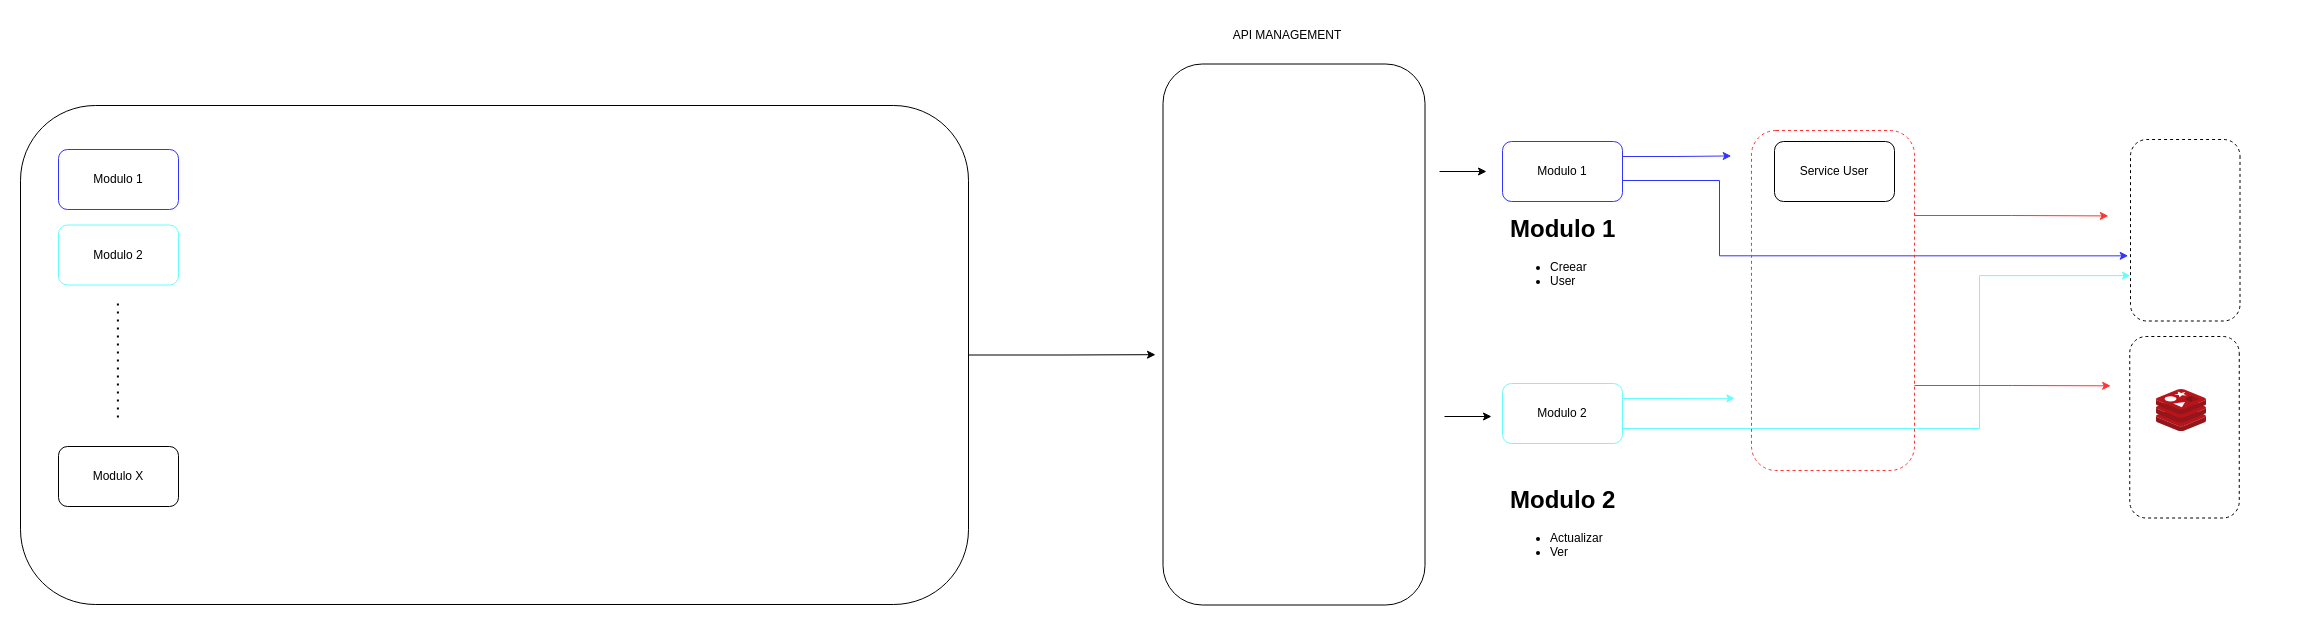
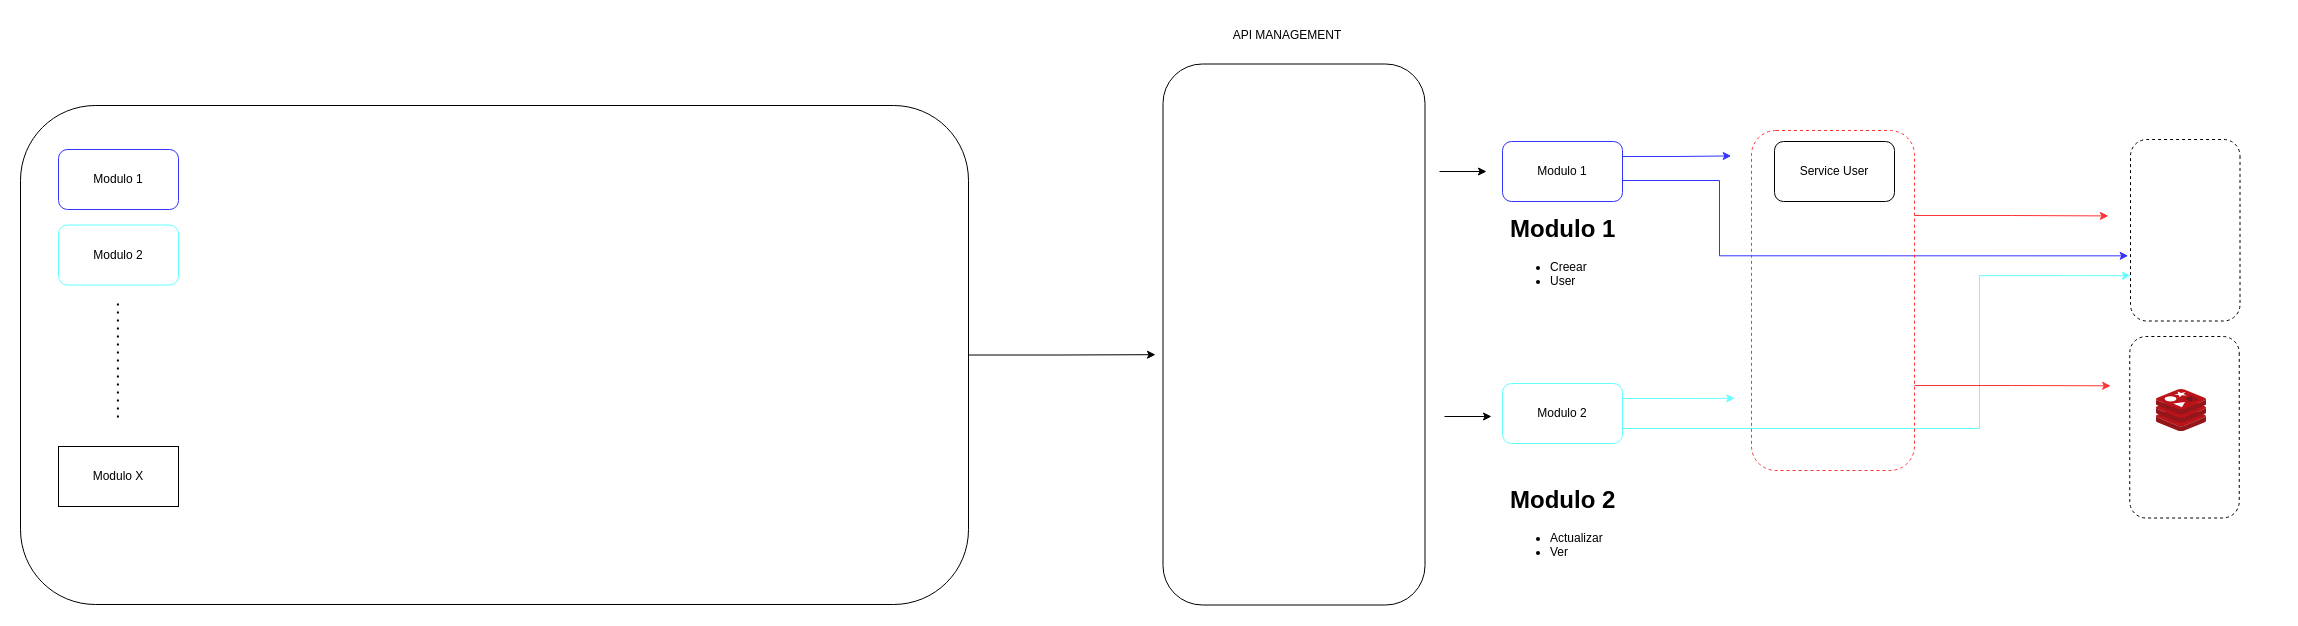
  <mxCell id="0" />
  <mxCell id="1" parent="0" />
  <mxCell id="2" style="edgeStyle=orthogonalEdgeStyle;rounded=0;orthogonalLoop=1;jettySize=auto;html=1;exitX=1;exitY=0.25;exitDx=0;exitDy=0;strokeColor=#3333FF;" edge="1" parent="1" source="4"><mxGeometry relative="1" as="geometry"><mxPoint x="1730.714" y="155.429" as="targetPoint" /></mxGeometry></mxCell>
  <mxCell id="3" style="edgeStyle=orthogonalEdgeStyle;rounded=0;orthogonalLoop=1;jettySize=auto;html=1;exitX=1;exitY=0.5;exitDx=0;exitDy=0;entryX=0.641;entryY=1.021;entryDx=0;entryDy=0;entryPerimeter=0;strokeColor=#3333FF;" edge="1" parent="1" source="4" target="16"><mxGeometry relative="1" as="geometry"><mxPoint x="1719.333" y="248.667" as="targetPoint" /><Array as="points"><mxPoint x="1622" y="180" /><mxPoint x="1719" y="180" /><mxPoint x="1719" y="255" /></Array></mxGeometry></mxCell>
  <mxCell id="4" value="Modulo 1" style="rounded=1;whiteSpace=wrap;html=1;fillColor=#FFFFFF;strokeColor=#3333FF;" vertex="1" parent="1"><mxGeometry x="1502" y="141" width="120" height="60" as="geometry" /></mxCell>
  <mxCell id="5" style="edgeStyle=orthogonalEdgeStyle;rounded=0;orthogonalLoop=1;jettySize=auto;html=1;exitX=1;exitY=0.25;exitDx=0;exitDy=0;strokeColor=#66FFFF;" edge="1" parent="1" source="7"><mxGeometry relative="1" as="geometry"><mxPoint x="1734.333" y="397.833" as="targetPoint" /></mxGeometry></mxCell>
  <mxCell id="6" style="edgeStyle=orthogonalEdgeStyle;rounded=0;orthogonalLoop=1;jettySize=auto;html=1;exitX=1;exitY=0.75;exitDx=0;exitDy=0;entryX=0.75;entryY=1;entryDx=0;entryDy=0;strokeColor=#66FFFF;" edge="1" parent="1" source="7" target="16"><mxGeometry relative="1" as="geometry"><Array as="points"><mxPoint x="1979" y="428" /><mxPoint x="1979" y="275" /></Array></mxGeometry></mxCell>
  <mxCell id="7" value="Modulo 2" style="rounded=1;whiteSpace=wrap;html=1;strokeColor=#66FFFF;" vertex="1" parent="1"><mxGeometry x="1502" y="383" width="120" height="60" as="geometry" /></mxCell>
  <mxCell id="8" value="&lt;h1&gt;Modulo 1&lt;/h1&gt;&lt;p&gt;&lt;/p&gt;&lt;ul&gt;&lt;li&gt;Creear&amp;nbsp;&lt;/li&gt;&lt;li&gt;User&lt;/li&gt;&lt;/ul&gt;&lt;p&gt;&lt;/p&gt;" style="text;html=1;strokeColor=none;fillColor=none;spacing=5;spacingTop=-20;whiteSpace=wrap;overflow=hidden;rounded=0;" vertex="1" parent="1"><mxGeometry x="1505" y="209" width="190" height="120" as="geometry" /></mxCell>
  <mxCell id="9" value="&lt;h1&gt;Modulo 2&lt;/h1&gt;&lt;p&gt;&lt;/p&gt;&lt;ul&gt;&lt;li&gt;Actualizar&lt;/li&gt;&lt;li&gt;Ver&lt;/li&gt;&lt;/ul&gt;&lt;p&gt;&lt;/p&gt;" style="text;html=1;strokeColor=none;fillColor=none;spacing=5;spacingTop=-20;whiteSpace=wrap;overflow=hidden;rounded=0;" vertex="1" parent="1"><mxGeometry x="1505" y="480" width="190" height="120" as="geometry" /></mxCell>
  <mxCell id="10" value="Service User" style="rounded=1;whiteSpace=wrap;html=1;" vertex="1" parent="1"><mxGeometry x="1774" y="141" width="120" height="60" as="geometry" /></mxCell>
  <mxCell id="11" style="edgeStyle=orthogonalEdgeStyle;rounded=0;orthogonalLoop=1;jettySize=auto;html=1;exitX=1;exitY=0.25;exitDx=0;exitDy=0;strokeColor=#FF3333;" edge="1" parent="1" source="13"><mxGeometry relative="1" as="geometry"><mxPoint x="2107.857" y="215.429" as="targetPoint" /></mxGeometry></mxCell>
  <mxCell id="12" style="edgeStyle=orthogonalEdgeStyle;rounded=0;orthogonalLoop=1;jettySize=auto;html=1;exitX=1;exitY=0.75;exitDx=0;exitDy=0;strokeColor=#FF3333;" edge="1" parent="1" source="13"><mxGeometry relative="1" as="geometry"><mxPoint x="2110.167" y="385.333" as="targetPoint" /></mxGeometry></mxCell>
  <mxCell id="13" value="" style="rounded=1;whiteSpace=wrap;html=1;dashed=1;strokeColor=#FF3333;fillColor=none;" vertex="1" parent="1"><mxGeometry x="1751" y="130" width="163" height="340" as="geometry" /></mxCell>
  <mxCell id="14" value="" style="sketch=0;aspect=fixed;html=1;points=[];align=center;image;fontSize=12;image=img/lib/mscae/Cache_Redis_Product.svg;rounded=1;fillColor=default;gradientColor=none;" vertex="1" parent="1"><mxGeometry x="2156" y="389" width="50" height="42" as="geometry" /></mxCell>
  <mxCell id="15" value="" style="shape=image;html=1;verticalAlign=top;verticalLabelPosition=bottom;labelBackgroundColor=#ffffff;imageAspect=0;aspect=fixed;image=https://cdn2.iconfinder.com/data/icons/whcompare-isometric-web-hosting-servers/50/database-128.png;rounded=1;fillColor=default;gradientColor=none;" vertex="1" parent="1"><mxGeometry x="2120" y="154" width="128" height="128" as="geometry" /></mxCell>
  <mxCell id="16" value="" style="rounded=1;whiteSpace=wrap;html=1;fillColor=none;gradientColor=none;dashed=1;rotation=90;" vertex="1" parent="1"><mxGeometry x="2094" y="175" width="181.5" height="109.5" as="geometry" /></mxCell>
  <mxCell id="17" value="" style="rounded=1;whiteSpace=wrap;html=1;fillColor=none;gradientColor=none;dashed=1;rotation=90;" vertex="1" parent="1"><mxGeometry x="2093.25" y="372" width="181.5" height="109.5" as="geometry" /></mxCell>
  <mxCell id="18" style="edgeStyle=orthogonalEdgeStyle;rounded=0;orthogonalLoop=1;jettySize=auto;html=1;exitX=1;exitY=0.5;exitDx=0;exitDy=0;strokeColor=#000000;" edge="1" parent="1" source="19"><mxGeometry relative="1" as="geometry"><mxPoint x="1155" y="354.176" as="targetPoint" /></mxGeometry></mxCell>
  <mxCell id="19" value="" style="rounded=1;whiteSpace=wrap;html=1;strokeColor=#000000;fillColor=#FFFFFF;" vertex="1" parent="1"><mxGeometry x="20" y="105" width="948" height="499" as="geometry" /></mxCell>
  <mxCell id="20" value="Modulo 1" style="rounded=1;whiteSpace=wrap;html=1;fillColor=#FFFFFF;strokeColor=#3333FF;" vertex="1" parent="1"><mxGeometry x="58" y="149" width="120" height="60" as="geometry" /></mxCell>
  <mxCell id="21" value="Modulo 2" style="rounded=1;whiteSpace=wrap;html=1;strokeColor=#66FFFF;" vertex="1" parent="1"><mxGeometry x="58" y="224.5" width="120" height="60" as="geometry" /></mxCell>
  <mxCell id="22" value="" style="endArrow=none;dashed=1;html=1;dashPattern=1 3;strokeWidth=2;rounded=0;" edge="1" parent="1"><mxGeometry width="50" height="50" relative="1" as="geometry"><mxPoint x="117.41" y="303" as="sourcePoint" /><mxPoint x="117.41" y="418" as="targetPoint" /></mxGeometry></mxCell>
- <mxCell id="23" value="Modulo X" style="rounded=1;whiteSpace=wrap;html=1;strokeColor=#000000;" vertex="1" parent="1"><mxGeometry x="58" y="446" width="120" height="60" as="geometry" /></mxCell>
+ <mxCell id="23" value="Modulo X" style="whiteSpace=wrap;html=1;strokeColor=#000000;rounded=0;" vertex="1" parent="1"><mxGeometry x="58" y="446" width="120" height="60" as="geometry" /></mxCell>
  <mxCell id="24" value="" style="rounded=1;whiteSpace=wrap;html=1;strokeColor=#000000;fillColor=#FFFFFF;gradientColor=none;rotation=90;" vertex="1" parent="1"><mxGeometry x="1023" y="203" width="541" height="262" as="geometry" /></mxCell>
  <mxCell id="25" value="API MANAGEMENT" style="text;html=1;strokeColor=none;fillColor=none;align=center;verticalAlign=middle;whiteSpace=wrap;rounded=0;" vertex="1" parent="1"><mxGeometry x="1226" y="20" width="122" height="30" as="geometry" /></mxCell>
  <mxCell id="26" value="" style="endArrow=classic;html=1;rounded=0;strokeColor=#000000;" edge="1" parent="1"><mxGeometry width="50" height="50" relative="1" as="geometry"><mxPoint x="1439" y="171" as="sourcePoint" /><mxPoint x="1486" y="171" as="targetPoint" /></mxGeometry></mxCell>
  <mxCell id="27" value="" style="endArrow=classic;html=1;rounded=0;strokeColor=#000000;" edge="1" parent="1"><mxGeometry width="50" height="50" relative="1" as="geometry"><mxPoint x="1444" y="416" as="sourcePoint" /><mxPoint x="1491" y="416" as="targetPoint" /></mxGeometry></mxCell>
